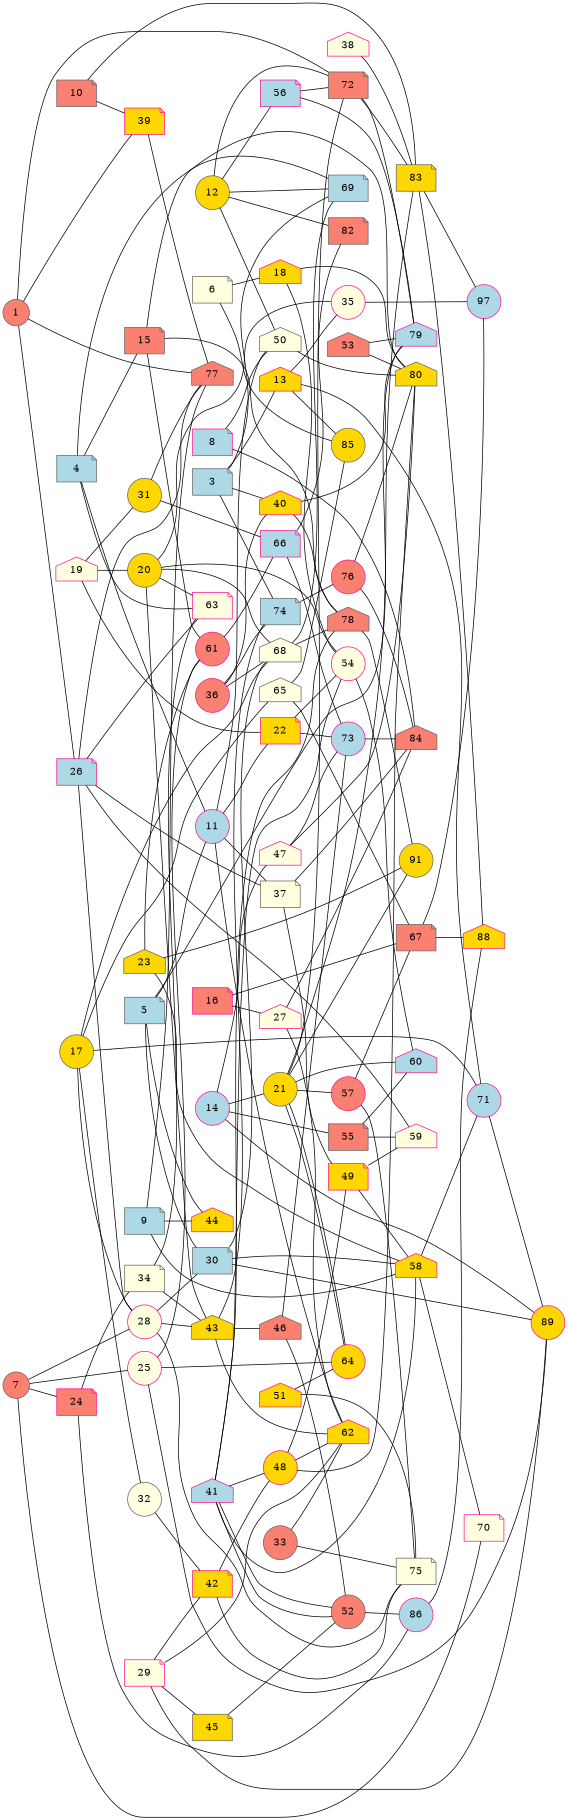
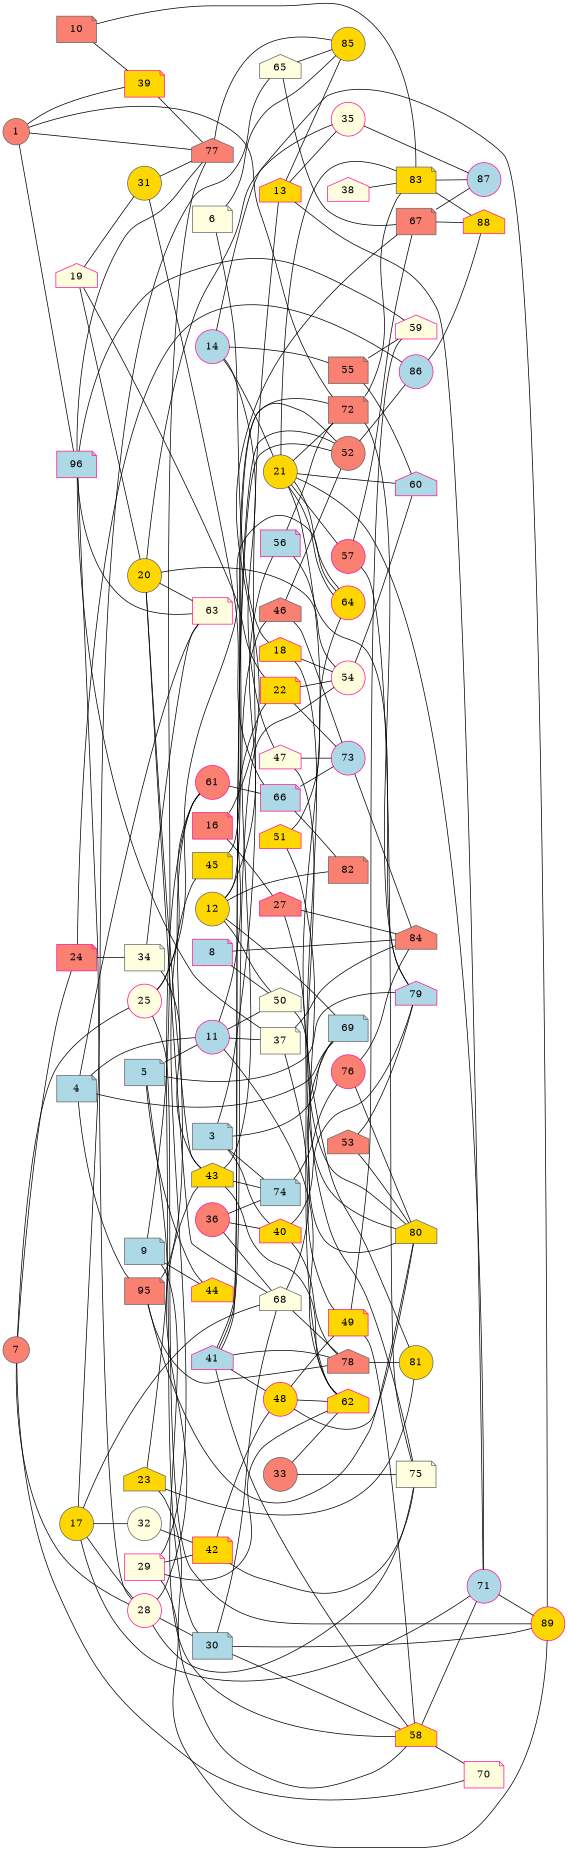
  graph {
    rankdir=LR
    node [color=deeppink fillcolor=gold shape=note style=filled]
    1 [color=gray40 fillcolor=salmon shape=circle]
-   26 [fillcolor=lightblue]
+   26 [fillcolor=lightblue label=96]
    39
    72 [color=gray40 fillcolor=salmon]
    77 [color=gray40 fillcolor=salmon shape=house]
    63 [fillcolor=lightyellow]
    28 [fillcolor=lightyellow shape=circle]
    37 [color=gray40 fillcolor=lightyellow]
    59 [fillcolor=lightyellow shape=house]
    79 [fillcolor=lightblue shape=house]
    83 [color=gray40]
    85 [color=gray40 shape=circle]
    44 [shape=house]
    56 [fillcolor=lightblue]
    68 [color=gray40 fillcolor=lightyellow shape=house]
    69 [color=gray40 fillcolor=lightblue]
    78 [color=gray40 fillcolor=salmon shape=house]
    3 [color=gray40 fillcolor=lightblue]
    13 [shape=house]
    40 [shape=house]
    74 [color=gray40 fillcolor=lightblue]
    35 [fillcolor=lightyellow shape=circle]
    71 [fillcolor=lightblue shape=circle]
    76 [fillcolor=salmon shape=circle]
    4 [color=gray40 fillcolor=lightblue]
    11 [fillcolor=lightblue shape=circle]
-   15 [color=gray40 fillcolor=salmon]
+   15 [color=gray40 fillcolor=salmon label=95]
    50 [color=gray40 fillcolor=lightyellow shape=house]
    22
    62 [shape=house]
    61 [fillcolor=salmon shape=circle]
    80 [color=gray40 shape=house]
    5 [color=gray40 fillcolor=lightblue]
    30 [color=gray40 fillcolor=lightblue]
    58 [shape=house]
    89 [shape=circle]
    6 [color=gray40 fillcolor=lightyellow]
    18 [shape=house]
    54 [fillcolor=lightyellow shape=circle]
    7 [color=gray40 fillcolor=salmon shape=circle]
    24 [fillcolor=salmon]
    25 [fillcolor=lightyellow shape=circle]
    70 [fillcolor=lightyellow]
    34 [color=gray40 fillcolor=lightyellow]
    86 [fillcolor=lightblue shape=circle]
    64 [shape=circle]
    43 [color=gray40 shape=house]
    75 [color=gray40 fillcolor=lightyellow]
    8 [fillcolor=lightblue]
    84 [color=gray40 fillcolor=salmon shape=house]
    9 [color=gray40 fillcolor=lightblue]
    10 [color=gray40 fillcolor=salmon]
-   87 [fillcolor=lightblue shape=circle label=97]
+   87 [fillcolor=lightblue shape=circle]
    88 [shape=house]
    73 [fillcolor=lightblue shape=circle]
    49
    12 [color=gray40 shape=circle]
    82 [color=gray40 fillcolor=salmon]
    14 [fillcolor=lightblue shape=circle]
    21 [color=gray40 shape=circle]
    47 [fillcolor=lightyellow shape=house]
    55 [color=gray40 fillcolor=salmon]
    57 [fillcolor=salmon shape=circle]
    60 [fillcolor=lightblue shape=house]
-   81 [color=gray40 shape=circle label=91]
+   81 [color=gray40 shape=circle]
    66 [fillcolor=lightblue]
    16 [fillcolor=salmon]
-   27 [fillcolor=lightyellow shape=house]
+   27 [fillcolor=salmon shape=house]
    67 [color=gray40 fillcolor=salmon]
    17 [color=gray40 shape=circle]
    32 [color=gray40 fillcolor=lightyellow shape=circle]
    65 [color=gray40 fillcolor=lightyellow shape=house]
    42
    19 [fillcolor=lightyellow shape=house]
    20 [color=gray40 shape=circle]
    31 [color=gray40 shape=circle]
    46 [color=gray40 fillcolor=salmon shape=house]
    23 [color=gray40 shape=house]
    29 [fillcolor=lightyellow]
    45 [color=gray40]
    48 [shape=circle]
    52 [color=gray40 fillcolor=salmon shape=circle]
    33 [color=gray40 fillcolor=salmon shape=circle]
    36 [fillcolor=salmon shape=circle]
    38 [fillcolor=lightyellow shape=house]
    53 [color=gray40 fillcolor=salmon shape=house]
    41 [fillcolor=lightblue shape=house]
    51 [shape=house]
    1 -- 26
    1 -- 39
    1 -- 72
    1 -- 77
    26 -- 77
    26 -- 63
    26 -- 28
    26 -- 37
    26 -- 59
    39 -- 77
    72 -- 79
    72 -- 83
+   77 -- 85
    28 -- 30
    28 -- 43
    28 -- 75
    37 -- 84
    37 -- 49
    83 -- 87
    83 -- 88
    56 -- 72
    56 -- 79
    68 -- 69
    68 -- 78
    78 -- 81
    3 -- 69
    3 -- 13
    3 -- 40
    3 -- 74
    13 -- 85
    13 -- 35
    13 -- 71
    40 -- 79
    40 -- 78
    74 -- 76
    35 -- 87
    71 -- 89
    76 -- 80
    76 -- 84
    4 -- 63
    4 -- 69
    4 -- 11
    4 -- 15
    11 -- 37
    11 -- 50
    11 -- 22
    11 -- 62
    15 -- 78
    15 -- 61
    15 -- 80
    50 -- 80
    22 -- 54
    22 -- 73
    61 -- 66
    5 -- 79
    5 -- 44
    5 -- 11
    5 -- 30
    30 -- 68
    30 -- 58
    30 -- 89
    58 -- 71
    58 -- 70
    6 -- 85
    6 -- 18
    18 -- 80
    18 -- 54
    54 -- 60
    7 -- 28
    7 -- 24
    7 -- 25
    7 -- 70
    24 -- 34
    24 -- 86
    25 -- 61
    25 -- 89
    25 -- 64
    34 -- 63
    34 -- 43
    86 -- 88
    43 -- 74
    43 -- 62
    43 -- 46
    8 -- 50
    8 -- 84
    9 -- 77
    9 -- 44
    9 -- 58
    10 -- 39
    10 -- 83
    73 -- 84
    49 -- 59
    49 -- 58
    12 -- 72
    12 -- 56
    12 -- 69
    12 -- 50
    12 -- 82
    14 -- 89
    14 -- 21
    14 -- 47
    14 -- 55
    21 -- 72
    21 -- 83
+   21 -- 71
    21 -- 64
    21 -- 64
    21 -- 57
    21 -- 60
    21 -- 81
    47 -- 80
    47 -- 73
    55 -- 59
    55 -- 60
    57 -- 75
    57 -- 67
    66 -- 73
    66 -- 82
    16 -- 27
    16 -- 67
    27 -- 62
    27 -- 84
    67 -- 87
    67 -- 88
    17 -- 28
    17 -- 68
    17 -- 71
    17 -- 32
    17 -- 65
    32 -- 42
    65 -- 85
    65 -- 67
    42 -- 75
    42 -- 48
    19 -- 22
    19 -- 20
    19 -- 31
    20 -- 63
    20 -- 68
    20 -- 35
    20 -- 54
    20 -- 43
    31 -- 77
    31 -- 66
    46 -- 73
    46 -- 52
    23 -- 61
    23 -- 58
    23 -- 81
    29 -- 62
    29 -- 89
    29 -- 42
    29 -- 45
    45 -- 52
    48 -- 62
    48 -- 80
    48 -- 49
    52 -- 86
    33 -- 62
    33 -- 75
    36 -- 68
    36 -- 40
    36 -- 74
    38 -- 83
    53 -- 79
    53 -- 80
    41 -- 78
    41 -- 58
    41 -- 54
    41 -- 48
    41 -- 52
    41 -- 52
    51 -- 64
    51 -- 75
  }
